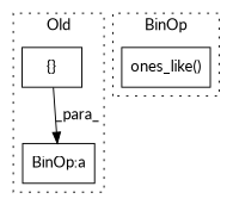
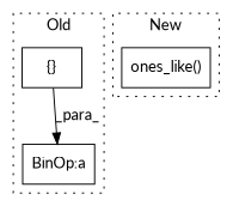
  digraph {
    fontname=Lato
    node [shape=box fontname=Lato]
    n1 [a=59 l="1,0" label="{}" s="6149,6151"]
    n2 [a=82 l=3 label="BinOp:a" s=6168]
    n3 [a=75 l="16,1" label="ones_like()" s="6164,6192"]
    subgraph cluster_1 {
      label=Old
      style=dotted
      n1
      n2
    }
    subgraph cluster_2 {
-     label=BinOp
+     label=New
      style=dotted
      n3
    }
    n1 -> n2 [label=_para_ fontname=Lato]
  }
